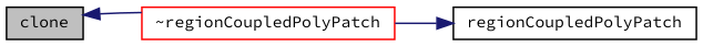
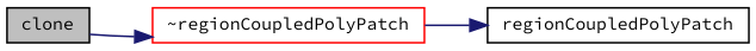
  digraph {
    fontname="Source Code Pro"
    rankdir=LR
    node [color=black fontname="Source Code Pro" fontsize=10 shape=record]
    edge [color=midnightblue fontname="Source Code Pro" fontsize=10 labelfontname=Helvetica labelfontsize=10 style=solid]
    n1 [fillcolor=grey75 fontcolor=black height=0.2 label=clone style=filled width=0.4]
    n2 [color=red height=0.2 label="~regionCoupledPolyPatch" width=0.4]
    n3 [height=0.2 label=regionCoupledPolyPatch width=0.4]
-   n2 -> n1
+   n1 -> n2
    n2 -> n3
  }
